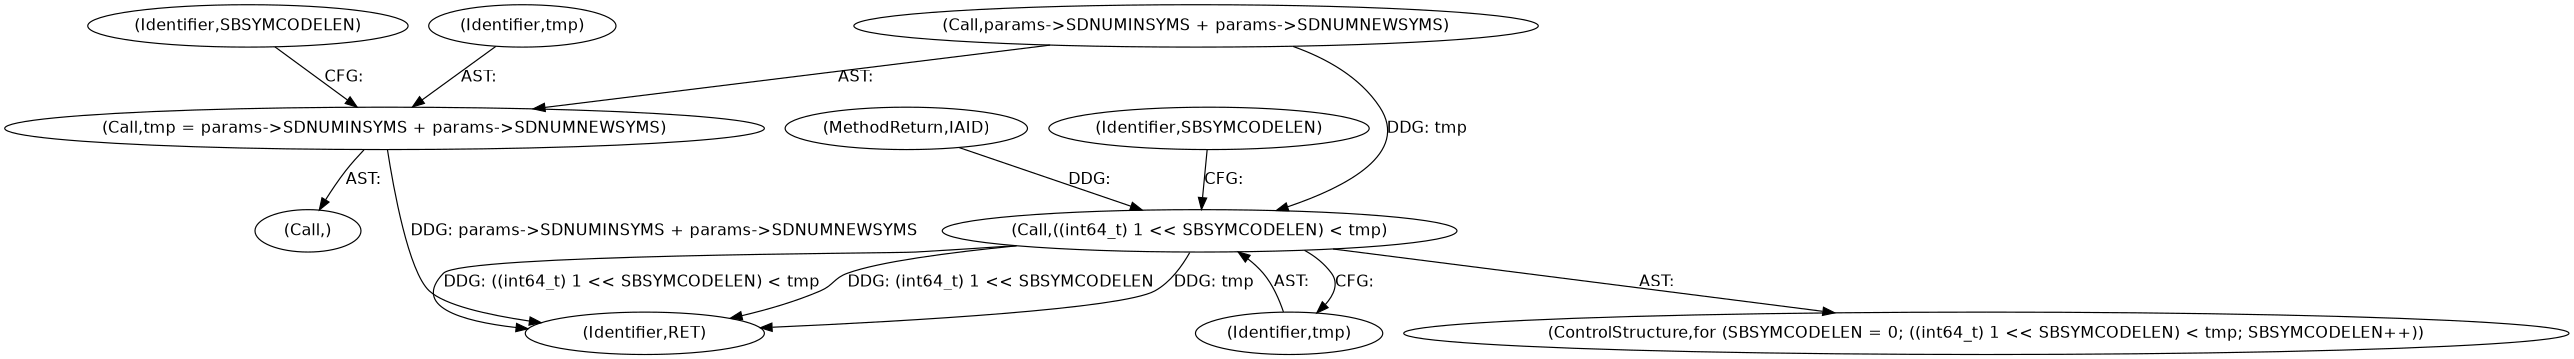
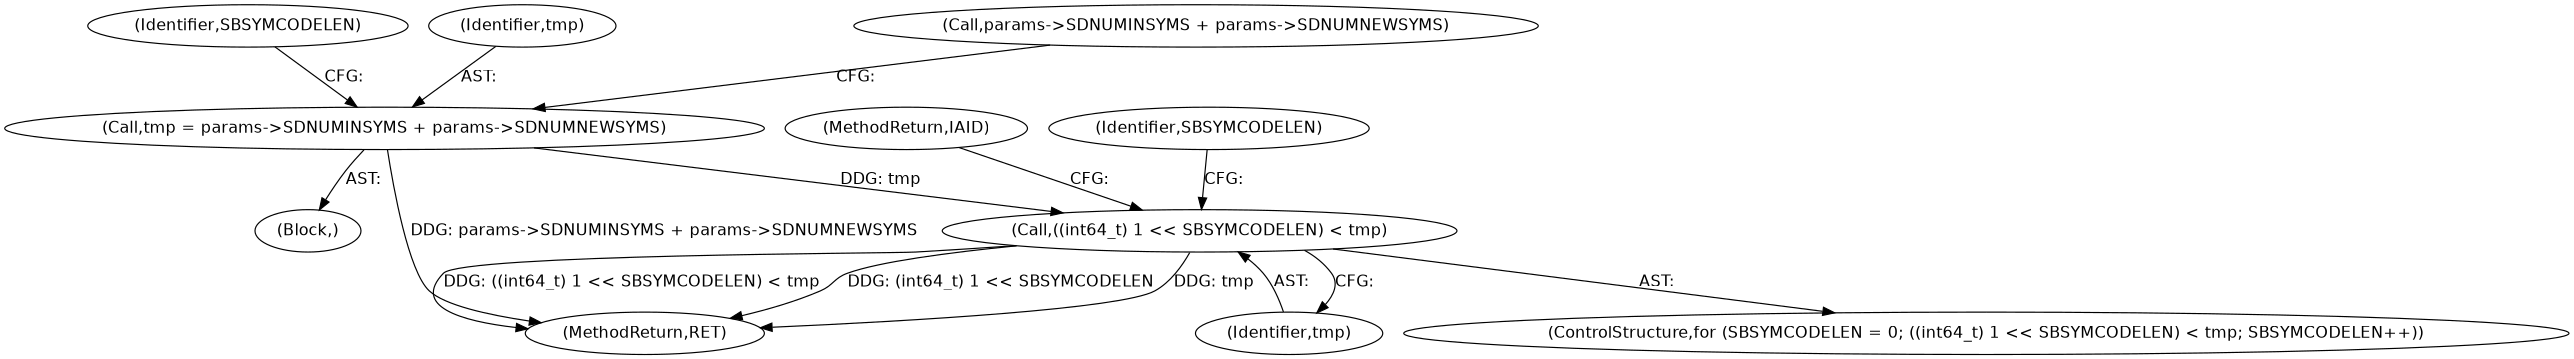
  digraph {
    fontname="DejaVu Sans"
    node [fontname="DejaVu Sans"]
    edge [fontname="DejaVu Sans"]
    n1 [label="(Call,tmp = params->SDNUMINSYMS + params->SDNUMNEWSYMS)"]
    n2 [label="(Call,((int64_t) 1 << SBSYMCODELEN) < tmp)"]
-   n3 [label="(Identifier,RET)"]
-   n4 [label="(Call,)"]
+   n3 [label="(MethodReturn,RET)"]
+   n4 [label="(Block,)"]
    n5 [label="(Identifier,tmp)"]
    n6 [label="(ControlStructure,for (SBSYMCODELEN = 0; ((int64_t) 1 << SBSYMCODELEN) < tmp; SBSYMCODELEN++))"]
    n7 [label="(Call,params->SDNUMINSYMS + params->SDNUMNEWSYMS)"]
    n8 [label="(MethodReturn,IAID)"]
    n9 [label="(Identifier,SBSYMCODELEN)"]
    n10 [label="(Identifier,tmp)"]
    n11 [label="(Identifier,SBSYMCODELEN)"]
-   n7 -> n2 [label="DDG: tmp"]
+   n1 -> n2 [label="DDG: tmp"]
    n1 -> n3 [label="DDG: params->SDNUMINSYMS + params->SDNUMNEWSYMS"]
    n1 -> n4 [label="AST: "]
    n2 -> n3 [label="DDG: ((int64_t) 1 << SBSYMCODELEN) < tmp"]
    n2 -> n3 [label="DDG: (int64_t) 1 << SBSYMCODELEN"]
    n2 -> n3 [label="DDG: tmp"]
    n2 -> n5 [label="CFG: "]
    n2 -> n6 [label="AST: "]
    n5 -> n2 [label="AST: "]
-   n7 -> n1 [label="AST: "]
-   n8 -> n2 [label="DDG: "]
+   n7 -> n1 [label="CFG: "]
+   n8 -> n2 [label="CFG: "]
    n9 -> n1 [label="CFG: "]
    n10 -> n1 [label="AST: "]
    n11 -> n2 [label="CFG: "]
  }
